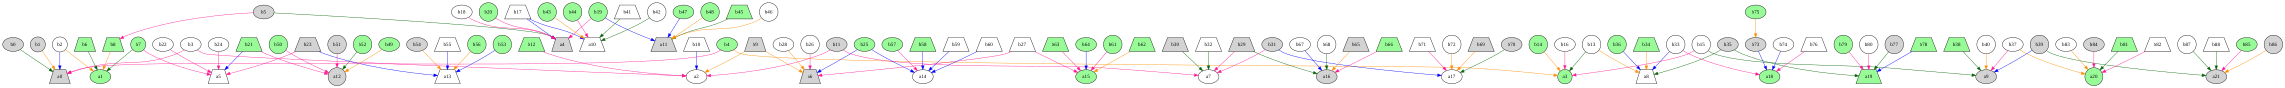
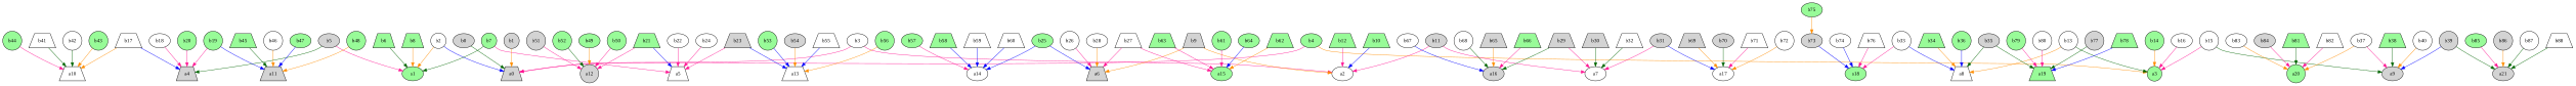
  digraph {
    fontname="Liberation Serif"
    node [fillcolor=palegreen fontname="Liberation Serif" shape=trapezium style=filled]
    edge [color=deeppink fontname="Liberation Serif"]
    b0 [fillcolor=lightgrey shape=ellipse]
    a0 [fillcolor=lightgrey]
    b1 [fillcolor=lightgrey shape=circle]
    b2 [fillcolor=white shape=circle]
    a1 [shape=ellipse]
    b3 [fillcolor=white shape=ellipse]
    a2 [fillcolor=white shape=ellipse]
    b4 [shape=ellipse]
    a3 [shape=circle]
    b5 [fillcolor=lightgrey shape=ellipse]
    a4 [fillcolor=lightgrey]
    b6
    b7 [shape=circle]
    a5 [fillcolor=white]
    b8
    b9 [fillcolor=lightgrey]
    a6 [fillcolor=lightgrey]
-   b10 [fillcolor=white]
+   b10
    b11 [fillcolor=lightgrey shape=ellipse]
    a7 [fillcolor=white shape=ellipse]
    b12
    b13 [fillcolor=white shape=circle]
    a8 [fillcolor=white]
    b14 [shape=circle]
    b15 [fillcolor=white shape=circle]
    a9 [fillcolor=lightgrey shape=ellipse]
    b16 [fillcolor=white shape=ellipse]
    b17 [fillcolor=white]
    a10 [fillcolor=white]
    b18 [fillcolor=white shape=ellipse]
    b19 [shape=circle]
    a11 [fillcolor=lightgrey]
    b20 [shape=circle]
    b21
    a12 [fillcolor=lightgrey shape=circle]
    b22 [fillcolor=white shape=ellipse]
    b23 [fillcolor=lightgrey]
    a13 [fillcolor=white]
    b24 [fillcolor=white shape=ellipse]
    b25 [shape=ellipse]
    a14 [fillcolor=white shape=ellipse]
    b26 [fillcolor=white shape=circle]
    b27 [fillcolor=white]
    a15 [shape=ellipse]
    b28 [fillcolor=white shape=ellipse]
    b29 [fillcolor=lightgrey]
    a16 [fillcolor=lightgrey shape=ellipse]
    b30 [fillcolor=lightgrey]
    b31 [fillcolor=lightgrey shape=ellipse]
    a17 [fillcolor=white shape=ellipse]
    b32 [fillcolor=white]
    b33 [fillcolor=white shape=circle]
    a18 [shape=ellipse]
    b34
    b35 [fillcolor=lightgrey shape=ellipse]
    a19
    b36 [shape=circle]
    b37 [fillcolor=white shape=ellipse]
    a20 [shape=circle]
    b38
    b39 [fillcolor=lightgrey shape=circle]
    a21 [fillcolor=lightgrey shape=ellipse]
    b40 [fillcolor=white shape=circle]
    b41 [fillcolor=white]
    b42 [fillcolor=white shape=circle]
    b43 [shape=circle]
    b44 [shape=circle]
    b45
    b46 [fillcolor=white shape=circle]
    b47 [shape=ellipse]
    b48 [shape=circle]
    b49 [shape=ellipse]
    b50 [shape=circle]
    b51 [fillcolor=lightgrey shape=circle]
    b52 [shape=circle]
    b53 [shape=circle]
    b54 [fillcolor=lightgrey shape=ellipse]
    b55 [fillcolor=white]
    b56 [shape=circle]
    b57 [shape=ellipse]
    b58
    b59 [fillcolor=white]
    b60 [fillcolor=white]
    b61 [shape=circle]
    b62
    b63
    b64 [shape=ellipse]
    b65 [fillcolor=lightgrey]
    b66
    b67 [fillcolor=white shape=ellipse]
    b68 [fillcolor=white shape=circle]
    b69 [fillcolor=lightgrey]
    b70 [fillcolor=lightgrey shape=ellipse]
    b71 [fillcolor=white]
    b72 [fillcolor=white shape=circle]
    b73 [fillcolor=lightgrey shape=ellipse]
    b74 [fillcolor=white shape=ellipse]
    b75 [shape=ellipse]
    b76 [fillcolor=white]
    b77 [fillcolor=lightgrey shape=circle]
    b78
    b79 [shape=circle]
    b80 [fillcolor=white shape=circle]
    b81
    b82 [fillcolor=white]
    b83 [fillcolor=white shape=ellipse]
    b84 [fillcolor=lightgrey shape=ellipse]
    b85 [shape=ellipse]
    b86 [fillcolor=lightgrey shape=circle]
    b87 [fillcolor=white shape=circle]
    b88 [fillcolor=white]
    b0 -> a0 [color=darkgreen]
    b1 -> a0 [color=darkorange]
    b2 -> a0 [color=blue]
    b2 -> a1 [color=darkorange]
    b3 -> a0
    b3 -> a2
    b4 -> a0
    b4 -> a3 [color=darkorange]
-   b5 -> b8
+   b5 -> a1
    b5 -> a4 [color=darkgreen]
    b6 -> a1 [color=darkgreen]
    b7 -> a1 [color=darkgreen]
    b7 -> a5
    b8 -> a1 [color=darkorange]
    b9 -> a2 [color=darkorange]
    b9 -> a6 [color=darkorange]
    b10 -> a2 [color=blue]
    b11 -> a2
    b11 -> a7
    b12 -> a2
    b13 -> a3 [color=darkgreen]
    b13 -> a8 [color=darkorange]
    b14 -> a3 [color=darkorange]
    b15 -> a3
    b15 -> a9 [color=darkgreen]
    b16 -> a3
    b17 -> a4 [color=blue]
-   b17 -> a10 [color=blue]
+   b17 -> a10 [color=darkorange]
    b18 -> a4
    b19 -> a4
    b19 -> a11 [color=blue]
    b20 -> a4
    b21 -> a5 [color=blue]
    b21 -> a12
    b22 -> a5
    b23 -> a5
    b23 -> a13 [color=blue]
    b24 -> a5
    b25 -> a6 [color=blue]
    b25 -> a14 [color=blue]
    b26 -> a6
    b27 -> a6
    b27 -> a15
    b28 -> a6 [color=darkorange]
    b29 -> a7
    b29 -> a16 [color=darkgreen]
    b30 -> a7 [color=darkgreen]
    b31 -> a7
    b31 -> a17 [color=blue]
    b32 -> a7 [color=darkgreen]
    b33 -> a8 [color=blue]
    b33 -> a18
    b34 -> a8 [color=darkorange]
    b35 -> a8 [color=darkgreen]
    b35 -> a19 [color=darkgreen]
    b36 -> a8 [color=blue]
    b37 -> a9
    b37 -> a20 [color=darkorange]
    b38 -> a9 [color=darkgreen]
    b39 -> a9 [color=blue]
    b39 -> a21 [color=darkgreen]
    b40 -> a9 [color=darkorange]
    b41 -> a10 [color=darkgreen]
    b42 -> a10 [color=darkgreen]
    b43 -> a10 [color=darkorange]
    b44 -> a10
    b45 -> a11 [color=darkgreen]
    b46 -> a11 [color=darkorange]
    b47 -> a11 [color=blue]
    b48 -> a11 [color=darkorange]
    b49 -> a12 [color=darkorange]
    b50 -> a12
    b51 -> a12
    b52 -> a12 [color=darkgreen]
    b53 -> a13 [color=blue]
    b54 -> a13 [color=darkorange]
    b55 -> a13 [color=blue]
    b56 -> a13 [color=darkorange]
    b57 -> a14
    b58 -> a14 [color=blue]
    b59 -> a14 [color=blue]
    b60 -> a14 [color=blue]
    b61 -> a15
    b62 -> a15 [color=darkorange]
    b63 -> a15
    b64 -> a15 [color=blue]
    b65 -> a16 [color=darkorange]
    b66 -> a16
    b67 -> a16 [color=blue]
    b68 -> a16 [color=darkgreen]
    b69 -> a17 [color=darkorange]
    b70 -> a17 [color=darkgreen]
    b71 -> a17
    b72 -> a17 [color=darkorange]
    b73 -> a18 [color=blue]
    b74 -> a18 [color=blue]
    b75 -> b73 [color=darkorange]
    b76 -> a18
    b77 -> a19 [color=darkgreen]
    b78 -> a19 [color=blue]
    b79 -> a19
    b80 -> a19
    b81 -> a20 [color=darkgreen]
    b82 -> a20
    b83 -> a20 [color=darkorange]
    b84 -> a20
    b85 -> a21
    b86 -> a21 [color=darkorange]
    b87 -> a21 [color=darkgreen]
    b88 -> a21 [color=darkgreen]
  }
